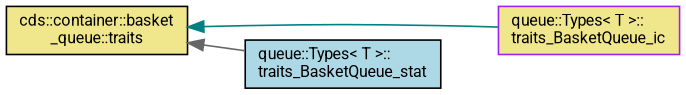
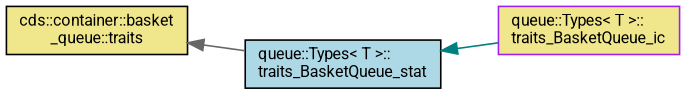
  digraph {
    fontname=Roboto
    rankdir=LR
    node [color=black fillcolor=khaki fontname=Roboto fontsize=10 shape=box style=filled]
    edge [dir=back fontname=Roboto fontsize=10 labelfontname=Helvetica labelfontsize=10 style=solid]
    n1 [fontcolor=black height=0.2 label="cds::container::basket\l_queue::traits" width=0.4]
    n2 [color=purple height=0.2 label="queue::Types\< T \>::\ltraits_BasketQueue_ic" width=0.4]
    n3 [fillcolor=lightblue height=0.2 label="queue::Types\< T \>::\ltraits_BasketQueue_stat" width=0.4]
-   n1 -> n2 [color=teal]
+   n3 -> n2 [color=teal]
    n1 -> n3 [color=gray40]
  }
